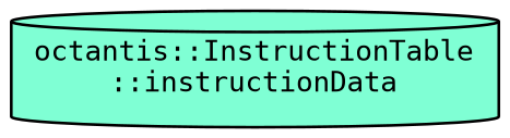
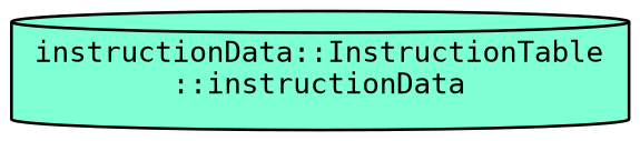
  digraph {
    rankdir=TB
    fontname="DejaVu Sans Mono"
-   n1 [color=black fillcolor=aquamarine fontname="DejaVu Sans Mono" fontsize=10 height=0.2 label="octantis::InstructionTable\l::instructionData" shape=cylinder style=filled width=0.4]
+   n1 [color=black fillcolor=aquamarine fontname="DejaVu Sans Mono" fontsize=10 height=0.2 label="instructionData::InstructionTable\l::instructionData" shape=cylinder style=filled width=0.4]
  }
